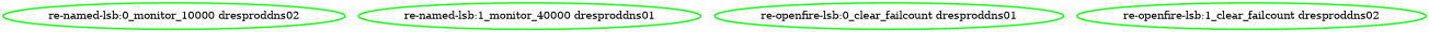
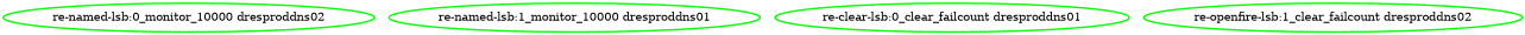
  digraph {
    fontname="DejaVu Serif"
    node [color=green fontcolor=black style=bold fontname="DejaVu Serif"]
    "re-named-lsb:0_monitor_10000 dresproddns02"
-   "re-named-lsb:1_monitor_10000 dresproddns01" [label="re-named-lsb:1_monitor_40000 dresproddns01"]
-   "re-openfire-lsb:0_clear_failcount dresproddns01"
+   "re-named-lsb:1_monitor_10000 dresproddns01"
+   "re-openfire-lsb:0_clear_failcount dresproddns01" [label="re-clear-lsb:0_clear_failcount dresproddns01"]
    "re-openfire-lsb:1_clear_failcount dresproddns02"
  }
